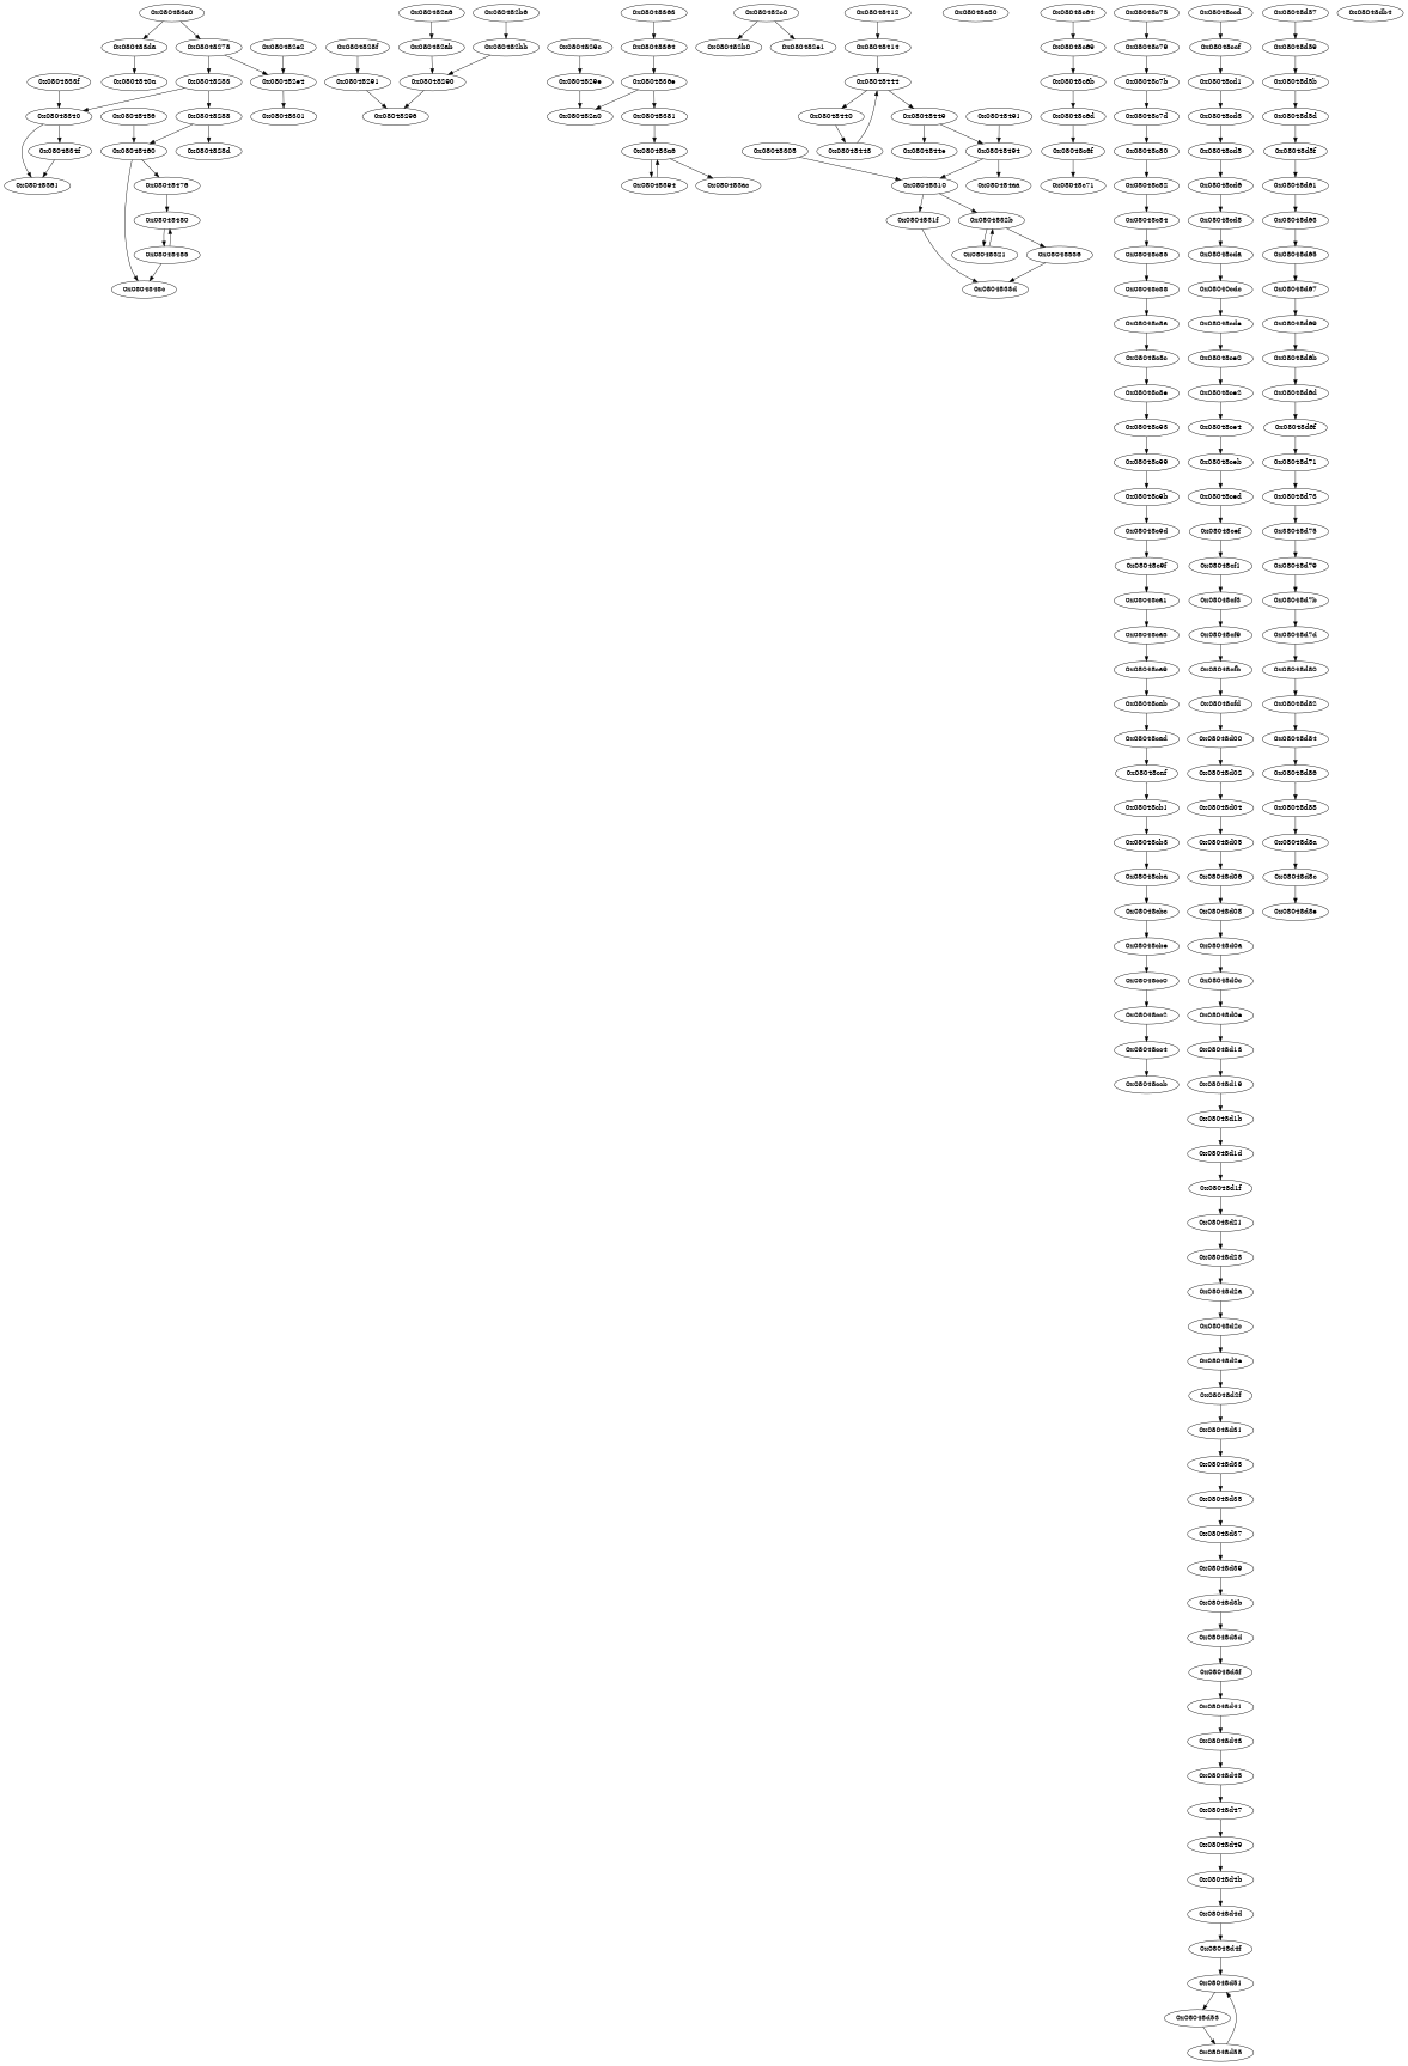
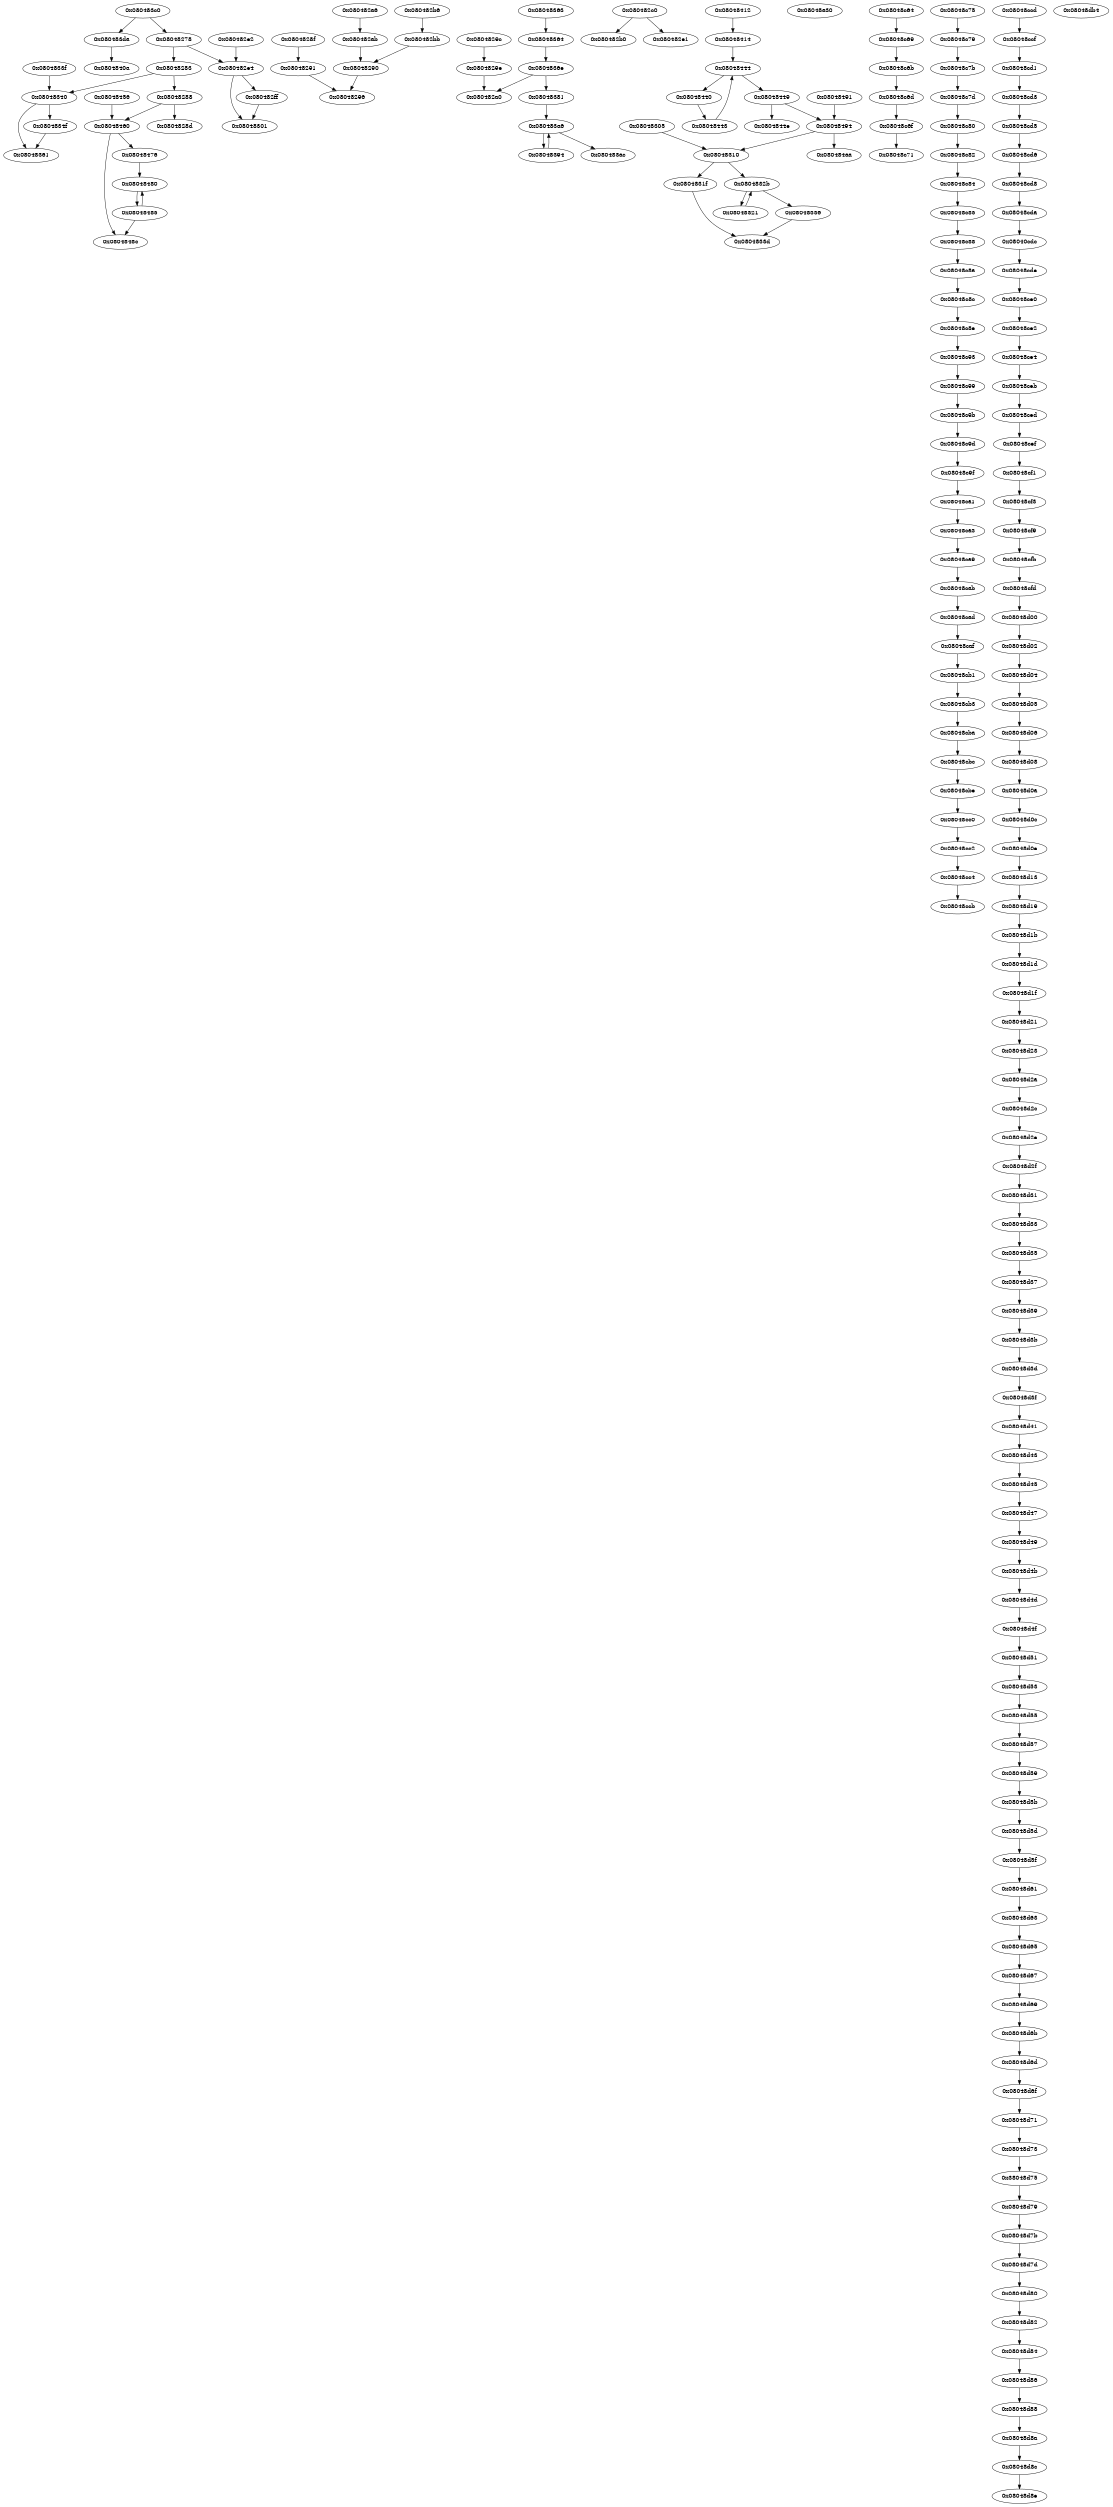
  digraph {
    n1 [label="0x08048278"]
    n2 [label="0x08048283"]
    n3 [label="0x080482e4"]
    n4 [label="0x08048288"]
    n5 [label="0x08048340"]
+   n6 [label="0x080482ff"]
    n7 [label="0x08048301"]
    n8 [label="0x0804828d"]
    n9 [label="0x08048460"]
    n10 [label="0x0804834f"]
    n11 [label="0x08048361"]
    n12 [label="0x08048476"]
    n13 [label="0x0804848c"]
    n14 [label="0x0804828f"]
    n15 [label="0x08048291"]
    n16 [label="0x08048296"]
    n17 [label="0x0804829c"]
    n18 [label="0x0804829e"]
    n19 [label="0x080482a0"]
    n20 [label="0x08048290"]
    n21 [label="0x080482a6"]
    n22 [label="0x080482ab"]
    n23 [label="0x080482b0"]
    n24 [label="0x080482b6"]
    n25 [label="0x080482bb"]
    n26 [label="0x080482c0"]
    n27 [label="0x080482e1"]
    n28 [label="0x080482e2"]
    n29 [label="0x08048305"]
    n30 [label="0x08048310"]
    n31 [label="0x0804831f"]
    n32 [label="0x0804832b"]
    n33 [label="0x0804833d"]
    n34 [label="0x08048321"]
    n35 [label="0x08048336"]
    n36 [label="0x0804833f"]
    n37 [label="0x08048363"]
    n38 [label="0x08048364"]
    n39 [label="0x0804836e"]
    n40 [label="0x08048381"]
    n41 [label="0x080483a6"]
    n42 [label="0x08048394"]
    n43 [label="0x080483ac"]
    n44 [label="0x080483c0"]
    n45 [label="0x080483da"]
    n46 [label="0x0804840a"]
    n47 [label="0x08048412"]
    n48 [label="0x08048414"]
    n49 [label="0x08048444"]
    n50 [label="0x08048440"]
    n51 [label="0x08048449"]
    n52 [label="0x08048443"]
    n53 [label="0x0804844e"]
    n54 [label="0x08048494"]
    n55 [label="0x080484aa"]
    n56 [label="0x08048456"]
    n57 [label="0x08048480"]
    n58 [label="0x08048485"]
    n59 [label="0x08048491"]
    n60 [label="0x08048a30"]
    n61 [label="0x08048c64"]
    n62 [label="0x08048c69"]
    n63 [label="0x08048c6b"]
    n64 [label="0x08048c6d"]
    n65 [label="0x08048c6f"]
    n66 [label="0x08048c71"]
    n67 [label="0x08048c75"]
    n68 [label="0x08048c79"]
    n69 [label="0x08048c7b"]
    n70 [label="0x08048c7d"]
    n71 [label="0x08048c80"]
    n72 [label="0x08048c82"]
    n73 [label="0x08048c84"]
    n74 [label="0x08048c85"]
    n75 [label="0x08048c88"]
    n76 [label="0x08048c8a"]
    n77 [label="0x08048c8c"]
    n78 [label="0x08048c8e"]
    n79 [label="0x08048c93"]
    n80 [label="0x08048c99"]
    n81 [label="0x08048c9b"]
    n82 [label="0x08048c9d"]
    n83 [label="0x08048c9f"]
    n84 [label="0x08048ca1"]
    n85 [label="0x08048ca3"]
    n86 [label="0x08048ca9"]
    n87 [label="0x08048cab"]
    n88 [label="0x08048cad"]
    n89 [label="0x08048caf"]
    n90 [label="0x08048cb1"]
    n91 [label="0x08048cb3"]
    n92 [label="0x08048cba"]
    n93 [label="0x08048cbc"]
    n94 [label="0x08048cbe"]
    n95 [label="0x08048cc0"]
    n96 [label="0x08048cc2"]
    n97 [label="0x08048cc4"]
    n98 [label="0x08048ccb"]
    n99 [label="0x08048ccd"]
    n100 [label="0x08048ccf"]
    n101 [label="0x08048cd1"]
    n102 [label="0x08048cd3"]
    n103 [label="0x08048cd5"]
    n104 [label="0x08048cd6"]
    n105 [label="0x08048cd8"]
    n106 [label="0x08048cda"]
    n107 [label="0x08040cdc"]
    n108 [label="0x08048cde"]
    n109 [label="0x08048ce0"]
    n110 [label="0x08048ce2"]
    n111 [label="0x08048ce4"]
    n112 [label="0x08048ceb"]
    n113 [label="0x08048ced"]
    n114 [label="0x08048cef"]
    n115 [label="0x08048cf1"]
    n116 [label="0x08048cf3"]
    n117 [label="0x08048cf9"]
    n118 [label="0x08048cfb"]
    n119 [label="0x08048cfd"]
    n120 [label="0x08048d00"]
    n121 [label="0x08048d02"]
    n122 [label="0x08048d04"]
    n123 [label="0x08048d05"]
    n124 [label="0x08048d06"]
    n125 [label="0x08048d08"]
    n126 [label="0x08048d0a"]
    n127 [label="0x08048d0c"]
    n128 [label="0x08048d0e"]
    n129 [label="0x08048d13"]
    n130 [label="0x08048d19"]
    n131 [label="0x08048d1b"]
    n132 [label="0x08048d1d"]
    n133 [label="0x08048d1f"]
    n134 [label="0x08048d21"]
    n135 [label="0x08048d23"]
    n136 [label="0x08048d2a"]
    n137 [label="0x08048d2c"]
    n138 [label="0x08048d2e"]
    n139 [label="0x08048d2f"]
    n140 [label="0x08048d31"]
    n141 [label="0x08048d33"]
    n142 [label="0x08048d35"]
    n143 [label="0x08048d37"]
    n144 [label="0x08048d39"]
    n145 [label="0x08048d3b"]
    n146 [label="0x08048d3d"]
    n147 [label="0x08048d3f"]
    n148 [label="0x08048d41"]
    n149 [label="0x08048d43"]
    n150 [label="0x08048d45"]
    n151 [label="0x08048d47"]
    n152 [label="0x08048d49"]
    n153 [label="0x08048d4b"]
    n154 [label="0x08048d4d"]
    n155 [label="0x08048d4f"]
    n156 [label="0x08048d51"]
    n157 [label="0x08048d53"]
    n158 [label="0x08048d55"]
    n159 [label="0x08048d57"]
    n160 [label="0x08048d59"]
    n161 [label="0x08048d5b"]
    n162 [label="0x08048d5d"]
    n163 [label="0x08048d5f"]
    n164 [label="0x08048d61"]
    n165 [label="0x08048d63"]
    n166 [label="0x08048d65"]
    n167 [label="0x08048d67"]
    n168 [label="0x08048d69"]
    n169 [label="0x08048d6b"]
    n170 [label="0x08048d6d"]
    n171 [label="0x08048d6f"]
    n172 [label="0x08048d71"]
    n173 [label="0x08048d73"]
    n174 [label="0x38048d75"]
    n175 [label="0x08048d79"]
    n176 [label="0x08048d7b"]
    n177 [label="0x08048d7d"]
    n178 [label="0x08048d80"]
    n179 [label="0x08048d82"]
    n180 [label="0x08048d84"]
    n181 [label="0x08048d86"]
    n182 [label="0x08048d88"]
    n183 [label="0x08048d8a"]
    n184 [label="0x08048d8c"]
    n185 [label="0x08048d8e"]
    n186 [label="0x08048db4"]
    n1 -> n2
    n1 -> n3
    n2 -> n4
    n2 -> n5
+   n3 -> n6
    n3 -> n7
    n4 -> n8
    n4 -> n9
    n5 -> n10
    n5 -> n11
+   n6 -> n7
    n9 -> n12
    n9 -> n13
    n10 -> n11
    n12 -> n57
    n14 -> n15
    n15 -> n16
    n17 -> n18
    n18 -> n19
    n20 -> n16
    n21 -> n22
    n22 -> n20
    n24 -> n25
    n25 -> n20
    n26 -> n23
    n26 -> n27
    n28 -> n3
    n29 -> n30
    n30 -> n31
    n30 -> n32
    n31 -> n33
    n32 -> n34
    n32 -> n35
    n34 -> n32
    n35 -> n33
    n36 -> n5
    n37 -> n38
    n38 -> n39
    n39 -> n19
    n39 -> n40
    n40 -> n41
    n41 -> n42
    n41 -> n43
    n42 -> n41
    n44 -> n1
    n44 -> n45
    n45 -> n46
    n47 -> n48
    n48 -> n49
    n49 -> n50
    n49 -> n51
    n50 -> n52
    n51 -> n53
    n51 -> n54
    n52 -> n49
    n54 -> n30
    n54 -> n55
    n56 -> n9
    n57 -> n58
    n58 -> n13
    n58 -> n57
    n59 -> n54
    n61 -> n62
    n62 -> n63
    n63 -> n64
    n64 -> n65
    n65 -> n66
    n67 -> n68
    n68 -> n69
    n69 -> n70
    n70 -> n71
    n71 -> n72
    n72 -> n73
    n73 -> n74
    n74 -> n75
    n75 -> n76
    n76 -> n77
    n77 -> n78
    n78 -> n79
    n79 -> n80
    n80 -> n81
    n81 -> n82
    n82 -> n83
    n83 -> n84
    n84 -> n85
    n85 -> n86
    n86 -> n87
    n87 -> n88
    n88 -> n89
    n89 -> n90
    n90 -> n91
    n91 -> n92
    n92 -> n93
    n93 -> n94
    n94 -> n95
    n95 -> n96
    n96 -> n97
    n97 -> n98
    n99 -> n100
    n100 -> n101
    n101 -> n102
    n102 -> n103
    n103 -> n104
    n104 -> n105
    n105 -> n106
    n106 -> n107
    n107 -> n108
    n108 -> n109
    n109 -> n110
    n110 -> n111
    n111 -> n112
    n112 -> n113
    n113 -> n114
    n114 -> n115
    n115 -> n116
    n116 -> n117
    n117 -> n118
    n118 -> n119
    n119 -> n120
    n120 -> n121
    n121 -> n122
    n122 -> n123
    n123 -> n124
    n124 -> n125
    n125 -> n126
    n126 -> n127
    n127 -> n128
    n128 -> n129
    n129 -> n130
    n130 -> n131
    n131 -> n132
    n132 -> n133
    n133 -> n134
    n134 -> n135
    n135 -> n136
    n136 -> n137
    n137 -> n138
    n138 -> n139
    n139 -> n140
    n140 -> n141
    n141 -> n142
    n142 -> n143
    n143 -> n144
    n144 -> n145
    n145 -> n146
    n146 -> n147
    n147 -> n148
    n148 -> n149
    n149 -> n150
    n150 -> n151
    n151 -> n152
    n152 -> n153
    n153 -> n154
    n154 -> n155
    n155 -> n156
    n156 -> n157
    n157 -> n158
-   n158 -> n156
+   n158 -> n159
    n159 -> n160
    n160 -> n161
    n161 -> n162
    n162 -> n163
    n163 -> n164
    n164 -> n165
    n165 -> n166
    n166 -> n167
    n167 -> n168
    n168 -> n169
    n169 -> n170
    n170 -> n171
    n171 -> n172
    n172 -> n173
    n173 -> n174
    n174 -> n175
    n175 -> n176
    n176 -> n177
    n177 -> n178
    n178 -> n179
    n179 -> n180
    n180 -> n181
    n181 -> n182
    n182 -> n183
    n183 -> n184
    n184 -> n185
  }
